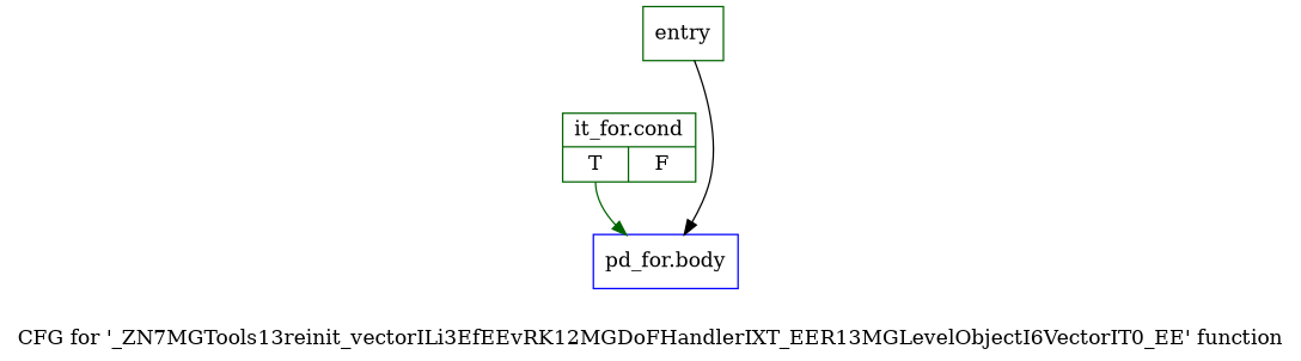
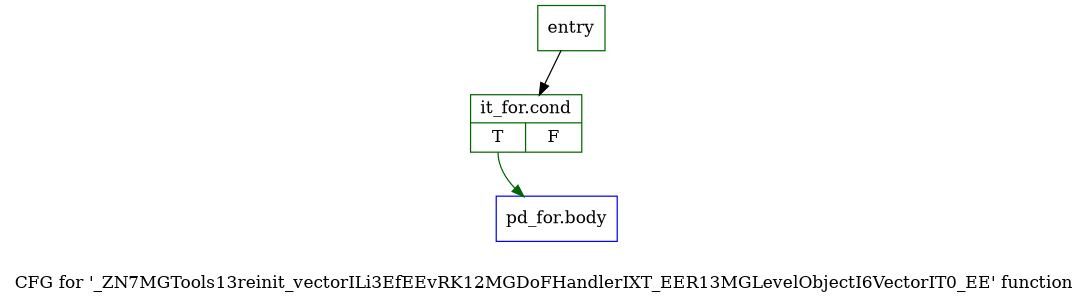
  digraph {
    label="CFG for '_ZN7MGTools13reinit_vectorILi3EfEEvRK12MGDoFHandlerIXT_EER13MGLevelObjectI6VectorIT0_EE' function"
    node [color=darkgreen shape=record]
    n1 [label="{entry}"]
    n2 [label="{it_for.cond|{<s0>T|<s1>F}}"]
    n3 [color=blue label="{pd_for.body}"]
-   n1 -> n3 [color=black]
+   n1 -> n2 [color=black]
    n2 -> n3 [color=darkgreen tailport=s0]
  }
